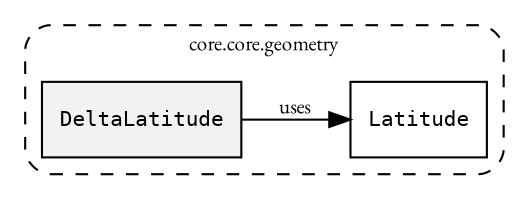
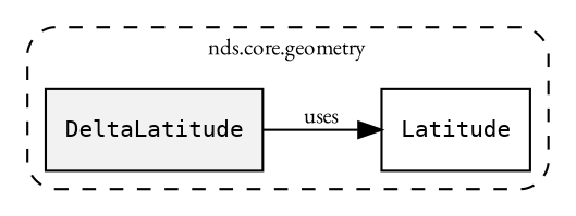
  digraph {
    fontsize=10
    rankdir=LR
    fontname="EB Garamond"
    node [fontsize=10 shape=box fontname="EB Garamond"]
    n1 [fillcolor="#0000000D" label=<<font face="monospace"><table align="center" border="0" cellspacing="0" cellpadding="0"><tr><td href="../../../content/packages/nds.core.geometry.html#Subtype-DeltaLatitude" title="Subtype defined in nds.core.geometry">DeltaLatitude</td></tr></table></font>> style=filled]
    n2 [label=<<font face="monospace"><table align="center" border="0" cellspacing="0" cellpadding="0"><tr><td href="../../../content/packages/nds.core.geometry.html#Subtype-Latitude" title="Subtype defined in nds.core.geometry">Latitude</td></tr></table></font>>]
    subgraph cluster_1 {
-     label="core.core.geometry"
+     label="nds.core.geometry"
      style="dashed, rounded"
      n1
      n2
    }
    n1 -> n2 [fontsize=10 label=uses fontname="EB Garamond"]
  }
